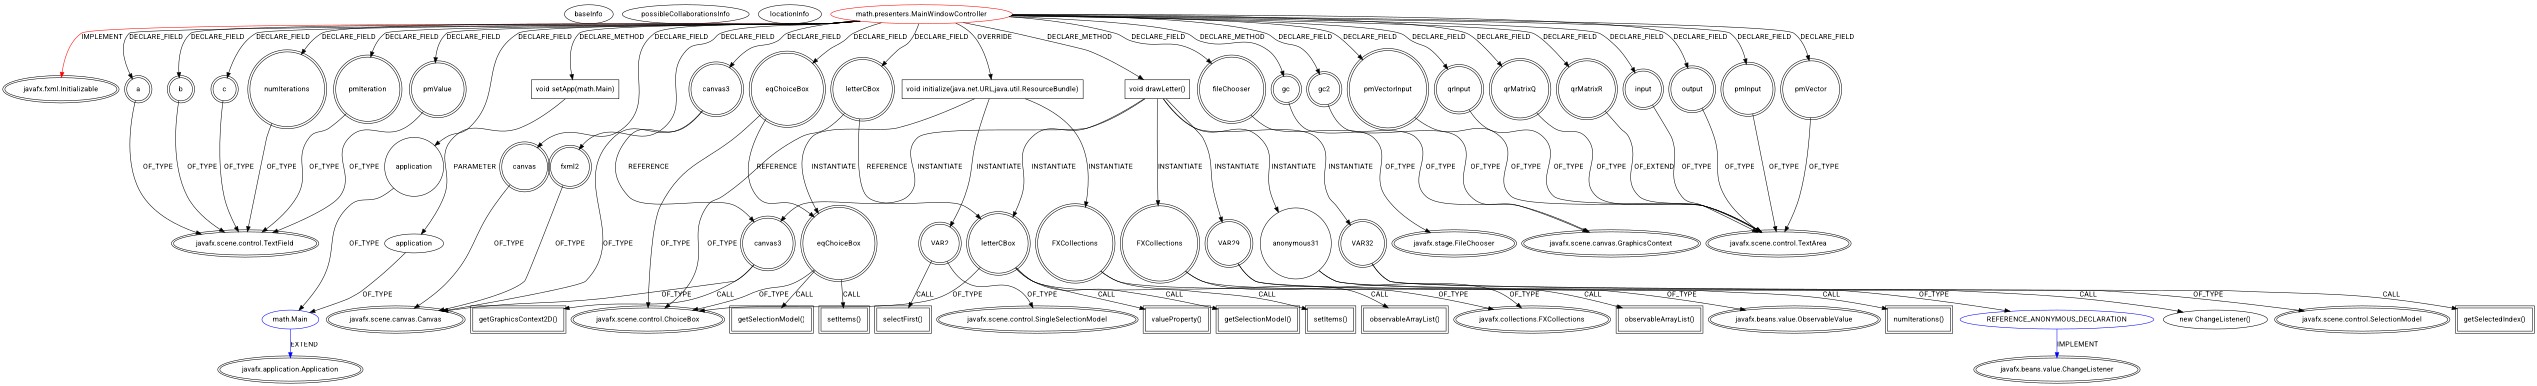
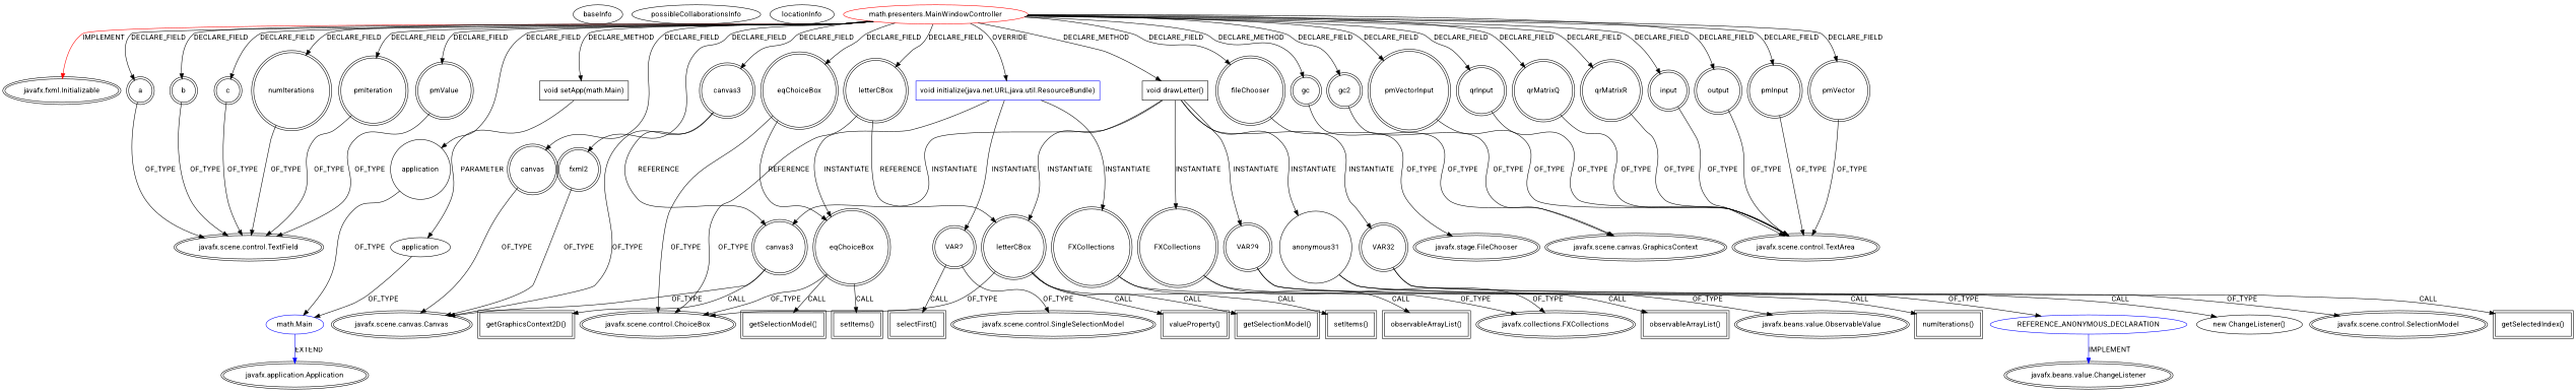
  digraph {
    fontname=Roboto
    node [fontname=Roboto isFrameworkType=true vertexType=FIELD_DECLARATION peripheries=2 shape=circle]
    edge [fontname=Roboto]
    baseInfo [category=extension_graph graphId=1992 isAnonymous=false possibleRelation=true isFrameworkType="" vertexType="" peripheries="" shape=""]
    possibleCollaborationsInfo [0="1992~CLIENT_METHOD_DECLARATION-PARAMETER_DECLARATION-FIELD_DECLARATION-~javafx.fxml.Initializable ~javafx.application.Application ~false~false" 1="1992~CLIENT_METHOD_DECLARATION-INSTANTIATION-~javafx.fxml.Initializable ~javafx.beans.value.ChangeListener ~false~true" isFrameworkType="" vertexType="" peripheries="" shape=""]
    locationInfo [contextSignature=MainWindowController filePath="/baodvu-MATH2605/LinearAlgebra-master/src/math/presenters/MainWindowController.java" graphId=1992 projectName="baodvu-MATH2605" isFrameworkType="" vertexType="" peripheries="" shape=""]
    n4 [color=red isFrameworkType=false label="math.presenters.MainWindowController" vertexType=ROOT_CLIENT_CLASS_DECLARATION peripheries="" shape=""]
    n5 [label="javafx.fxml.Initializable" vertexType=FRAMEWORK_INTERFACE_TYPE shape=""]
    n6 [label=a]
    n7 [isFrameworkType=false label=application peripheries=""]
    n8 [label=b]
    n9 [label=c]
    n10 [label=canvas]
    n11 [label=fxml2]
    n12 [label=canvas3]
    n13 [label=eqChoiceBox]
    n14 [label=fileChooser]
    n15 [label=gc]
    n16 [label=gc2]
    n17 [label=input]
    n18 [label=letterCBox]
    n19 [label=numIterations]
    n20 [label=output]
    n21 [label=pmInput]
    n22 [label=pmIteration]
    n23 [label=pmValue]
    n24 [label=pmVector]
    n25 [label=pmVectorInput]
    n26 [label=qrInput]
    n27 [label=qrMatrixQ]
    n28 [label=qrMatrixR]
-   n29 [isFrameworkType=false label="void initialize(java.net.URL,java.util.ResourceBundle)" shape=box vertexType=OVERRIDING_METHOD_DECLARATION peripheries=""]
+   n29 [isFrameworkType=false label="void initialize(java.net.URL,java.util.ResourceBundle)" shape=box vertexType=OVERRIDING_METHOD_DECLARATION color=blue peripheries=""]
    n30 [isFrameworkType=false label="void setApp(math.Main)" shape=box vertexType=CLIENT_METHOD_DECLARATION peripheries=""]
    n31 [isFrameworkType=false label="void drawLetter()" shape=box vertexType=CLIENT_METHOD_DECLARATION peripheries=""]
    n32 [label="javafx.scene.control.TextField" vertexType=FRAMEWORK_CLASS_TYPE shape=""]
    n33 [color=blue isFrameworkType=false label="math.Main" vertexType=REFERENCE_CLIENT_CLASS_DECLARATION peripheries="" shape=""]
    n34 [label="javafx.scene.canvas.Canvas" vertexType=FRAMEWORK_CLASS_TYPE shape=""]
    n35 [label=canvas3 vertexType=VARIABLE_EXPRESION]
    n36 [label="javafx.scene.control.ChoiceBox" vertexType=FRAMEWORK_CLASS_TYPE shape=""]
    n37 [label=eqChoiceBox vertexType=VARIABLE_EXPRESION]
    n38 [label="javafx.stage.FileChooser" vertexType=FRAMEWORK_CLASS_TYPE shape=""]
    n39 [label="javafx.scene.canvas.GraphicsContext" vertexType=FRAMEWORK_CLASS_TYPE shape=""]
    n40 [label="javafx.scene.control.TextArea" vertexType=FRAMEWORK_CLASS_TYPE shape=""]
    n41 [label=letterCBox vertexType=VARIABLE_EXPRESION]
    n42 [label=FXCollections vertexType=VARIABLE_EXPRESION]
    n43 [label=VAR2 vertexType=VARIABLE_EXPRESION]
    n44 [isFrameworkType=false label=application vertexType=PARAMETER_DECLARATION peripheries="" shape=""]
    n45 [label=FXCollections vertexType=VARIABLE_EXPRESION]
    n46 [label=VAR29 vertexType=VARIABLE_EXPRESION]
    n47 [isFrameworkType=false label=anonymous31 vertexType=VARIABLE_EXPRESION peripheries=""]
    n48 [label=VAR32 vertexType=VARIABLE_EXPRESION]
    n49 [label="javafx.application.Application" vertexType=FRAMEWORK_CLASS_TYPE shape=""]
    n50 [label="getGraphicsContext2D()" shape=box vertexType=INSIDE_CALL]
    n51 [label="setItems()" shape=box vertexType=INSIDE_CALL]
    n52 [label="getSelectionModel()" shape=box vertexType=INSIDE_CALL]
    n53 [label="setItems()" shape=box vertexType=INSIDE_CALL]
    n54 [label="valueProperty()" shape=box vertexType=INSIDE_CALL]
    n55 [label="getSelectionModel()" shape=box vertexType=INSIDE_CALL]
    n56 [label="javafx.collections.FXCollections" vertexType=FRAMEWORK_CLASS_TYPE shape=""]
    n57 [label="observableArrayList()" shape=box vertexType=INSIDE_CALL]
    n58 [label="javafx.scene.control.SingleSelectionModel" vertexType=FRAMEWORK_CLASS_TYPE shape=""]
    n59 [label="selectFirst()" shape=box vertexType=INSIDE_CALL]
    n60 [label="observableArrayList()" shape=box vertexType=INSIDE_CALL]
    n61 [label="javafx.beans.value.ObservableValue" vertexType=FRAMEWORK_INTERFACE_TYPE shape=""]
    n62 [label="numIterations()" shape=box vertexType=INSIDE_CALL]
    n63 [color=blue isFrameworkType=false label=REFERENCE_ANONYMOUS_DECLARATION vertexType=REFERENCE_ANONYMOUS_DECLARATION peripheries="" shape=""]
    n64 [isFrameworkType=false label="new ChangeListener()" vertexType=CONSTRUCTOR_CALL peripheries="" shape=""]
    n65 [label="javafx.scene.control.SelectionModel" vertexType=FRAMEWORK_CLASS_TYPE shape=""]
    n66 [label="getSelectedIndex()" shape=box vertexType=INSIDE_CALL]
    n67 [label="javafx.beans.value.ChangeListener" vertexType=FRAMEWORK_INTERFACE_TYPE shape=""]
    n4 -> n5 [color=red label=IMPLEMENT]
    n4 -> n6 [label=DECLARE_FIELD]
    n4 -> n7 [label=DECLARE_FIELD]
    n4 -> n8 [label=DECLARE_FIELD]
    n4 -> n9 [label=DECLARE_FIELD]
    n4 -> n10 [label=DECLARE_FIELD]
    n4 -> n11 [label=DECLARE_FIELD]
    n4 -> n12 [label=DECLARE_FIELD]
    n4 -> n13 [label=DECLARE_FIELD]
    n4 -> n14 [label=DECLARE_FIELD]
    n4 -> n15 [label=DECLARE_METHOD]
    n4 -> n16 [label=DECLARE_FIELD]
    n4 -> n17 [label=DECLARE_FIELD]
    n4 -> n18 [label=DECLARE_FIELD]
    n4 -> n19 [label=DECLARE_FIELD]
    n4 -> n20 [label=DECLARE_FIELD]
    n4 -> n21 [label=DECLARE_FIELD]
    n4 -> n22 [label=DECLARE_FIELD]
    n4 -> n23 [label=DECLARE_FIELD]
    n4 -> n24 [label=DECLARE_FIELD]
    n4 -> n25 [label=DECLARE_FIELD]
    n4 -> n26 [label=DECLARE_FIELD]
    n4 -> n27 [label=DECLARE_FIELD]
    n4 -> n28 [label=DECLARE_FIELD]
    n4 -> n29 [label=OVERRIDE]
    n4 -> n30 [label=DECLARE_METHOD]
    n4 -> n31 [label=DECLARE_METHOD]
    n6 -> n32 [label=OF_TYPE]
    n7 -> n33 [label=OF_TYPE]
    n8 -> n32 [label=OF_TYPE]
    n9 -> n32 [label=OF_TYPE]
    n10 -> n34 [label=OF_TYPE]
    n11 -> n34 [label=OF_TYPE]
    n12 -> n34 [label=OF_TYPE]
    n12 -> n35 [label=REFERENCE]
    n13 -> n36 [label=OF_TYPE]
    n13 -> n37 [label=REFERENCE]
    n14 -> n38 [label=OF_TYPE]
    n15 -> n39 [label=OF_TYPE]
    n16 -> n39 [label=OF_TYPE]
    n17 -> n40 [label=OF_TYPE]
    n18 -> n36 [label=OF_TYPE]
    n18 -> n41 [label=REFERENCE]
    n19 -> n32 [label=OF_TYPE]
    n20 -> n40 [label=OF_TYPE]
    n21 -> n40 [label=OF_TYPE]
    n22 -> n32 [label=OF_TYPE]
    n23 -> n32 [label=OF_TYPE]
    n24 -> n40 [label=OF_TYPE]
    n25 -> n40 [label=OF_TYPE]
    n26 -> n40 [label=OF_TYPE]
    n27 -> n40 [label=OF_TYPE]
-   n28 -> n40 [label=OF_EXTEND]
+   n28 -> n40 [label=OF_TYPE]
    n29 -> n37 [label=INSTANTIATE]
    n29 -> n42 [label=INSTANTIATE]
    n29 -> n43 [label=INSTANTIATE]
    n30 -> n44 [label=PARAMETER]
    n31 -> n35 [label=INSTANTIATE]
    n31 -> n41 [label=INSTANTIATE]
    n31 -> n45 [label=INSTANTIATE]
    n31 -> n46 [label=INSTANTIATE]
    n31 -> n47 [label=INSTANTIATE]
    n31 -> n48 [label=INSTANTIATE]
    n33 -> n49 [color=blue label=EXTEND]
    n35 -> n34 [label=OF_TYPE]
    n35 -> n50 [label=CALL]
    n37 -> n36 [label=OF_TYPE]
    n37 -> n51 [label=CALL]
    n37 -> n52 [label=CALL]
    n41 -> n36 [label=OF_TYPE]
    n41 -> n53 [label=CALL]
    n41 -> n54 [label=CALL]
    n41 -> n55 [label=CALL]
    n42 -> n56 [label=OF_TYPE]
    n42 -> n57 [label=CALL]
    n43 -> n58 [label=OF_TYPE]
    n43 -> n59 [label=CALL]
    n44 -> n33 [label=OF_TYPE]
    n45 -> n56 [label=OF_TYPE]
    n45 -> n60 [label=CALL]
    n46 -> n61 [label=OF_TYPE]
    n46 -> n62 [label=CALL]
    n47 -> n63 [label=OF_TYPE]
    n47 -> n64 [label=CALL]
    n48 -> n65 [label=OF_TYPE]
    n48 -> n66 [label=CALL]
    n63 -> n67 [color=blue label=IMPLEMENT]
  }
